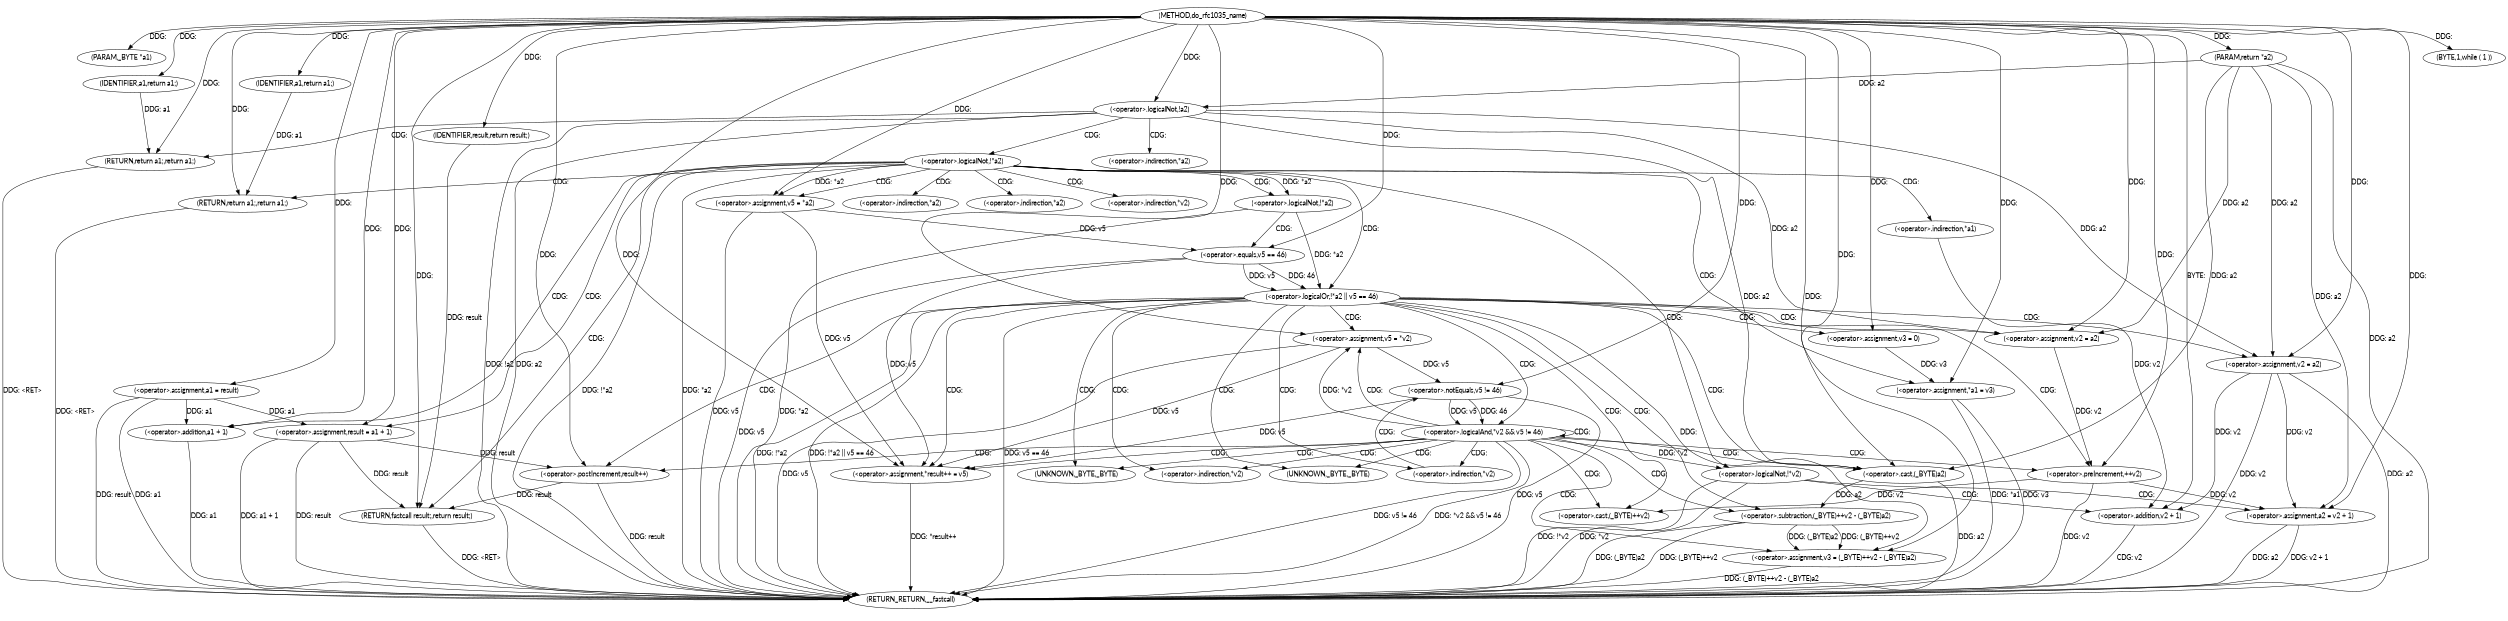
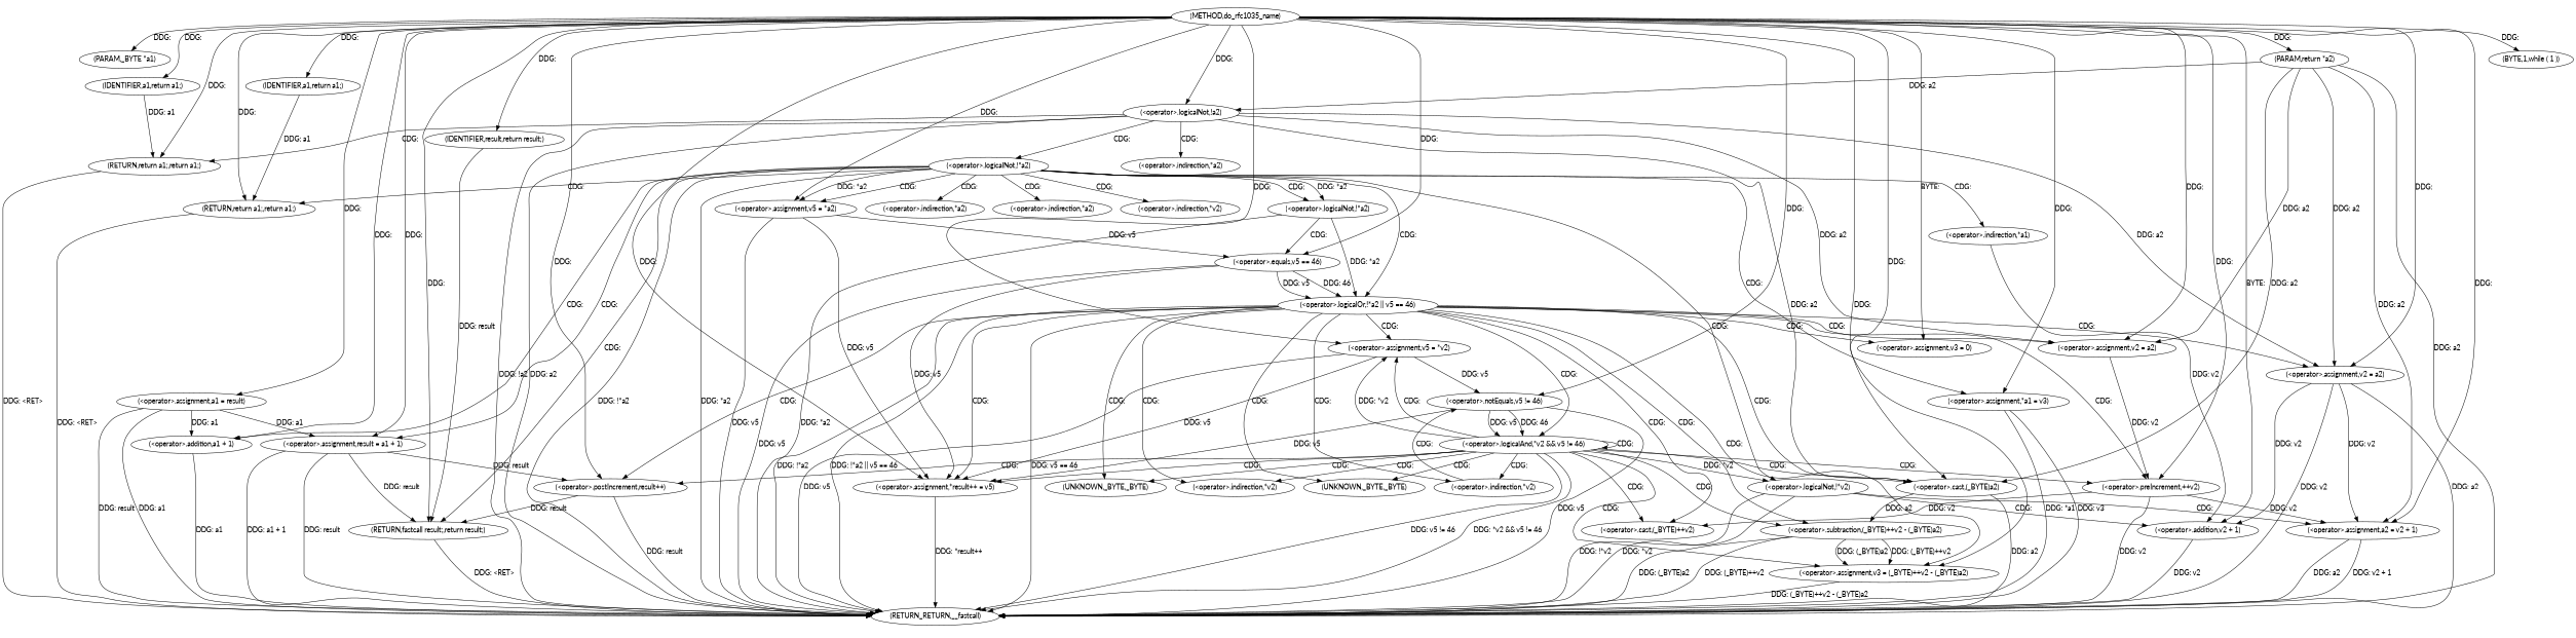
  digraph {
    fontname=Lato
    node [fontname=Lato]
    edge [fontname=Lato]
    n1 [label="(METHOD,do_rfc1035_name)"]
    n2 [label="(PARAM,_BYTE *a1)"]
    n3 [label="(PARAM,return *a2)"]
    n4 [label="(<operator>.logicalNot,!a2)"]
    n5 [label="(RETURN,return a1;,return a1;)"]
    n6 [label="(IDENTIFIER,a1,return a1;)"]
    n7 [label="(RETURN,return a1;,return a1;)"]
    n8 [label="(IDENTIFIER,a1,return a1;)"]
    n9 [label="(BYTE,1,while ( 1 ))"]
    n10 [label="(<operator>.assignment,result = a1 + 1)"]
    n11 [label="(<operator>.addition,a1 + 1)"]
    n12 [label="(<operator>.assignment,v5 = *a2)"]
    n13 [label="(<operator>.equals,v5 == 46)"]
    n14 [label="(<operator>.assignment,v2 = a2)"]
    n15 [label="(<operator>.assignment,v3 = 0)"]
    n16 [label="(<operator>.assignment,v2 = a2)"]
    n17 [label="(<operator>.assignment,*result++ = v5)"]
    n18 [label="(<operator>.postIncrement,result++)"]
    n19 [label="(<operator>.assignment,v3 = (_BYTE)++v2 - (_BYTE)a2)"]
    n20 [label="(<operator>.preIncrement,++v2)"]
    n21 [label="(<operator>.cast,(_BYTE)a2)"]
    n22 [label="(<operator>.assignment,v5 = *v2)"]
    n23 [label="(<operator>.notEquals,v5 != 46)"]
    n24 [label="(<operator>.assignment,*a1 = v3)"]
    n25 [label="(<operator>.assignment,a2 = v2 + 1)"]
    n26 [label="(<operator>.addition,v2 + 1)"]
    n27 [label="(<operator>.assignment,a1 = result)"]
    n28 [label="(RETURN,fastcall result;,return result;)"]
    n29 [label="(IDENTIFIER,result,return result;)"]
    n30 [label="(RETURN_RETURN,__fastcall)"]
    n31 [label="(<operator>.logicalNot,!*a2)"]
    n32 [label="(<operator>.indirection,*a2)"]
    n33 [label="(<operator>.logicalOr,!*a2 || v5 == 46)"]
    n34 [label="(<operator>.cast,(_BYTE)++v2)"]
    n35 [label="(<operator>.subtraction,(_BYTE)++v2 - (_BYTE)a2)"]
    n36 [label="(<operator>.logicalAnd,*v2 && v5 != 46)"]
    n37 [label="(<operator>.logicalNot,!*a2)"]
    n38 [label="(<operator>.logicalNot,!*v2)"]
    n39 [label="(<operator>.indirection,*a2)"]
    n40 [label="(<operator>.indirection,*a2)"]
    n41 [label="(<operator>.indirection,*a1)"]
    n42 [label="(<operator>.indirection,*v2)"]
    n43 [label="(UNKNOWN,_BYTE,_BYTE)"]
    n44 [label="(UNKNOWN,_BYTE,_BYTE)"]
    n45 [label="(<operator>.indirection,*v2)"]
    n46 [label="(<operator>.indirection,*v2)"]
    n1 -> n2 [label="DDG: "]
    n1 -> n3 [label="DDG: "]
    n1 -> n4 [label="DDG: "]
    n1 -> n5 [label="DDG: "]
    n1 -> n6 [label="DDG: "]
    n1 -> n7 [label="DDG: "]
    n1 -> n8 [label="DDG: "]
    n1 -> n9 [label="DDG: "]
    n1 -> n10 [label="DDG: "]
    n1 -> n11 [label="DDG: "]
    n1 -> n12 [label="DDG: "]
    n1 -> n13 [label="DDG: "]
    n1 -> n14 [label="DDG: "]
-   n1 -> n15 [label="DDG: "]
+   n1 -> n15 [label="BYTE: "]
    n1 -> n16 [label="DDG: "]
    n1 -> n17 [label="DDG: "]
    n1 -> n18 [label="DDG: "]
    n1 -> n19 [label="DDG: "]
    n1 -> n20 [label="DDG: "]
    n1 -> n21 [label="DDG: "]
    n1 -> n22 [label="DDG: "]
    n1 -> n23 [label="DDG: "]
    n1 -> n24 [label="DDG: "]
    n1 -> n25 [label="DDG: "]
    n1 -> n26 [label="BYTE: "]
    n1 -> n27 [label="DDG: "]
    n1 -> n28 [label="DDG: "]
    n1 -> n29 [label="DDG: "]
    n3 -> n4 [label="DDG: a2"]
    n3 -> n14 [label="DDG: a2"]
    n3 -> n16 [label="DDG: a2"]
    n3 -> n21 [label="DDG: a2"]
    n3 -> n25 [label="DDG: a2"]
    n3 -> n30 [label="DDG: a2"]
    n4 -> n5 [label="CDG: "]
    n4 -> n14 [label="DDG: a2"]
    n4 -> n16 [label="DDG: a2"]
    n4 -> n21 [label="DDG: a2"]
    n4 -> n30 [label="DDG: !a2"]
    n4 -> n30 [label="DDG: a2"]
    n4 -> n31 [label="CDG: "]
    n4 -> n32 [label="CDG: "]
    n5 -> n30 [label="DDG: <RET>"]
    n6 -> n5 [label="DDG: a1"]
    n7 -> n30 [label="DDG: <RET>"]
    n8 -> n7 [label="DDG: a1"]
    n10 -> n18 [label="DDG: result"]
    n10 -> n28 [label="DDG: result"]
    n10 -> n30 [label="DDG: result"]
    n10 -> n30 [label="DDG: a1 + 1"]
    n11 -> n30 [label="DDG: a1"]
    n12 -> n13 [label="DDG: v5"]
    n12 -> n17 [label="DDG: v5"]
    n12 -> n30 [label="DDG: v5"]
    n13 -> n17 [label="DDG: v5"]
    n13 -> n30 [label="DDG: v5"]
    n13 -> n33 [label="DDG: v5"]
    n13 -> n33 [label="DDG: 46"]
    n14 -> n25 [label="DDG: v2"]
    n14 -> n26 [label="DDG: v2"]
    n14 -> n30 [label="DDG: v2"]
    n14 -> n30 [label="DDG: a2"]
-   n15 -> n24 [label="DDG: v3"]
    n16 -> n20 [label="DDG: v2"]
    n17 -> n30 [label="DDG: *result++"]
    n18 -> n28 [label="DDG: result"]
    n18 -> n30 [label="DDG: result"]
    n19 -> n30 [label="DDG: (_BYTE)++v2 - (_BYTE)a2"]
    n20 -> n25 [label="DDG: v2"]
    n20 -> n30 [label="DDG: v2"]
    n20 -> n34 [label="DDG: v2"]
    n21 -> n30 [label="DDG: a2"]
    n21 -> n35 [label="DDG: a2"]
    n22 -> n17 [label="DDG: v5"]
    n22 -> n23 [label="DDG: v5"]
    n22 -> n30 [label="DDG: v5"]
    n23 -> n17 [label="DDG: v5"]
    n23 -> n30 [label="DDG: v5"]
    n23 -> n36 [label="DDG: v5"]
    n23 -> n36 [label="DDG: 46"]
    n24 -> n30 [label="DDG: *a1"]
    n24 -> n30 [label="DDG: v3"]
    n25 -> n30 [label="DDG: a2"]
    n25 -> n30 [label="DDG: v2 + 1"]
-   n26 -> n30 [label="CDG: v2"]
+   n26 -> n30 [label="DDG: v2"]
    n27 -> n10 [label="DDG: a1"]
    n27 -> n11 [label="DDG: a1"]
    n27 -> n30 [label="DDG: result"]
    n27 -> n30 [label="DDG: a1"]
    n28 -> n30 [label="DDG: <RET>"]
    n29 -> n28 [label="DDG: result"]
    n31 -> n7 [label="CDG: "]
    n31 -> n10 [label="CDG: "]
    n31 -> n11 [label="CDG: "]
    n31 -> n12 [label="DDG: *a2"]
    n31 -> n12 [label="CDG: "]
    n31 -> n24 [label="CDG: "]
    n31 -> n28 [label="CDG: "]
    n31 -> n30 [label="DDG: !*a2"]
    n31 -> n30 [label="DDG: *a2"]
    n31 -> n33 [label="CDG: "]
    n31 -> n37 [label="DDG: *a2"]
    n31 -> n37 [label="CDG: "]
    n31 -> n38 [label="CDG: "]
    n31 -> n39 [label="CDG: "]
    n31 -> n40 [label="CDG: "]
    n31 -> n41 [label="CDG: "]
    n31 -> n42 [label="CDG: "]
    n33 -> n14 [label="CDG: "]
    n33 -> n15 [label="CDG: "]
    n33 -> n16 [label="CDG: "]
    n33 -> n17 [label="CDG: "]
    n33 -> n18 [label="CDG: "]
-   n33 -> n19 [label="DDG: "]
+   n33 -> n19 [label="CDG: "]
    n33 -> n20 [label="CDG: "]
    n33 -> n21 [label="CDG: "]
    n33 -> n22 [label="CDG: "]
    n33 -> n30 [label="DDG: !*a2"]
    n33 -> n30 [label="DDG: !*a2 || v5 == 46"]
    n33 -> n30 [label="DDG: v5 == 46"]
    n33 -> n34 [label="CDG: "]
    n33 -> n35 [label="CDG: "]
    n33 -> n36 [label="CDG: "]
    n33 -> n43 [label="CDG: "]
    n33 -> n44 [label="CDG: "]
    n33 -> n45 [label="CDG: "]
    n33 -> n46 [label="CDG: "]
    n35 -> n19 [label="DDG: (_BYTE)++v2"]
    n35 -> n19 [label="DDG: (_BYTE)a2"]
    n35 -> n30 [label="DDG: (_BYTE)a2"]
    n35 -> n30 [label="DDG: (_BYTE)++v2"]
    n36 -> n17 [label="CDG: "]
    n36 -> n18 [label="CDG: "]
    n36 -> n19 [label="CDG: "]
    n36 -> n20 [label="CDG: "]
    n36 -> n21 [label="CDG: "]
    n36 -> n22 [label="DDG: *v2"]
    n36 -> n22 [label="CDG: "]
    n36 -> n30 [label="DDG: v5 != 46"]
    n36 -> n30 [label="DDG: *v2 && v5 != 46"]
    n36 -> n34 [label="CDG: "]
    n36 -> n35 [label="CDG: "]
    n36 -> n36 [label="CDG: "]
    n36 -> n38 [label="DDG: *v2"]
    n36 -> n43 [label="CDG: "]
    n36 -> n44 [label="CDG: "]
    n36 -> n45 [label="CDG: "]
    n36 -> n46 [label="CDG: "]
    n37 -> n13 [label="CDG: "]
    n37 -> n30 [label="DDG: *a2"]
    n37 -> n33 [label="DDG: *a2"]
    n38 -> n25 [label="CDG: "]
    n38 -> n26 [label="CDG: "]
    n38 -> n30 [label="DDG: !*v2"]
    n38 -> n30 [label="DDG: *v2"]
    n41 -> n26 [label="DDG: v2"]
    n46 -> n23 [label="CDG: "]
  }
